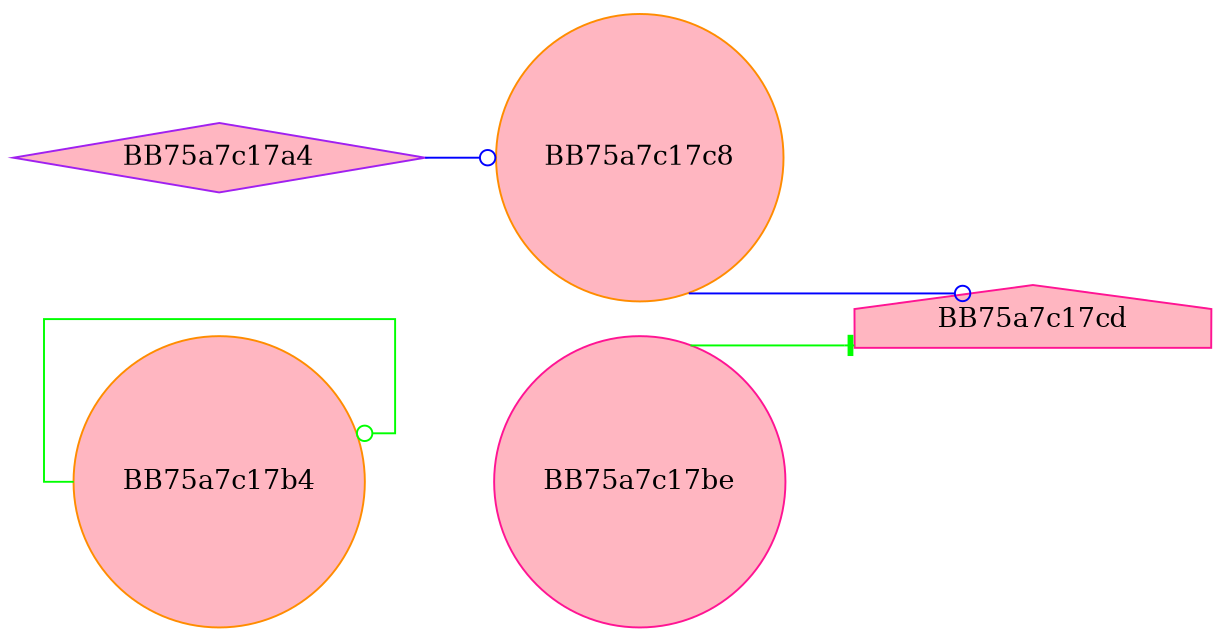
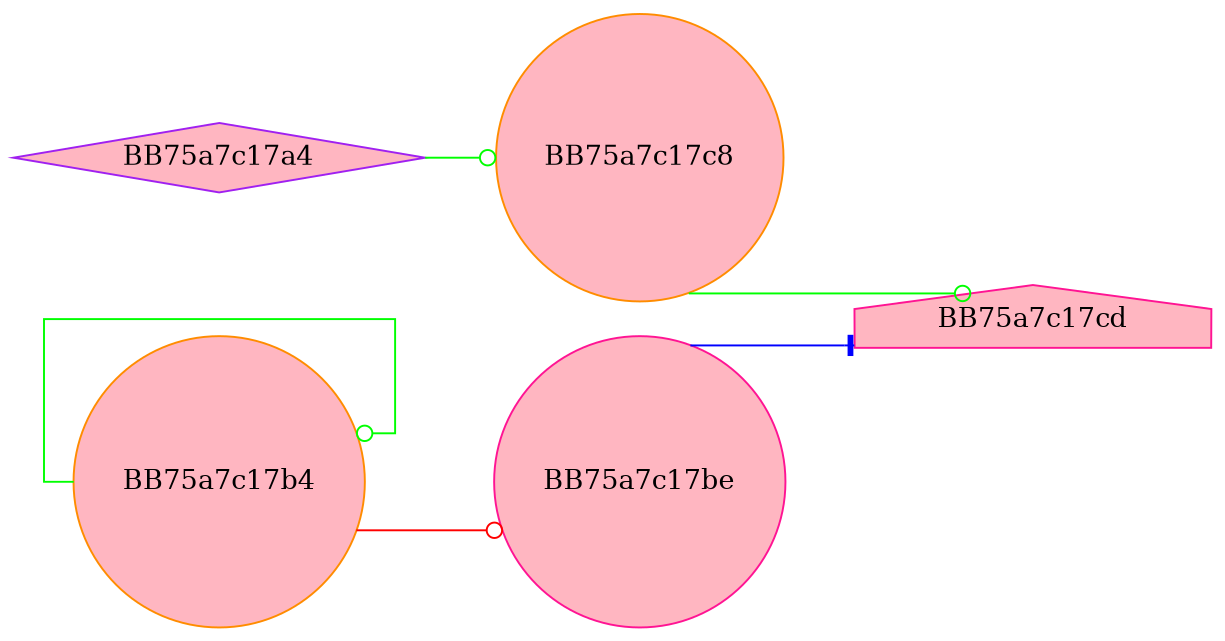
  digraph {
    rankdir=LR
    splines=ortho
    node [color=darkorange fillcolor=lightpink shape=circle style=filled]
    edge [arrowhead=odot color=green]
    BB75a7c17a4 [color=purple shape=diamond]
    BB75a7c17c8
    BB75a7c17cd [color=deeppink shape=house]
    BB75a7c17b4
    BB75a7c17be [color=deeppink]
-   BB75a7c17a4 -> BB75a7c17c8 [color=blue]
-   BB75a7c17c8 -> BB75a7c17cd [color=blue]
+   BB75a7c17a4 -> BB75a7c17c8
+   BB75a7c17c8 -> BB75a7c17cd
    BB75a7c17b4 -> BB75a7c17b4
-   BB75a7c17be -> BB75a7c17cd [arrowhead=tee]
+   BB75a7c17b4 -> BB75a7c17be [color=red]
+   BB75a7c17be -> BB75a7c17cd [arrowhead=tee color=blue]
  }
